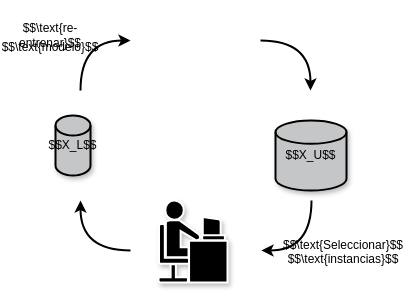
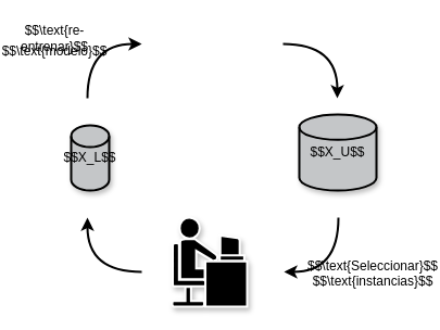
  <mxCell id="0" />
  <mxCell id="1" parent="0" />
  <mxCell id="2" value="" style="shape=mxgraph.cisco.people.androgenous_person;html=1;pointerEvents=1;dashed=0;fillColor=#000000;strokeColor=#ffffff;strokeWidth=2;verticalLabelPosition=bottom;verticalAlign=top;align=center;outlineConnect=0;shadow=1;" parent="1" vertex="1"><mxGeometry x="158" y="200" width="69" height="82" as="geometry" /></mxCell>
- <mxCell id="3" value="$$X_L$$" style="strokeWidth=2;html=1;shape=mxgraph.flowchart.database;whiteSpace=wrap;fillColor=#C4C6C8;shadow=1;" parent="1" vertex="1"><mxGeometry x="55" y="115" width="35" height="60" as="geometry" /></mxCell>
- <mxCell id="4" value="$$X_U$$" style="strokeWidth=2;html=1;shape=mxgraph.flowchart.database;whiteSpace=wrap;fillColor=#C4C6C8;shadow=1;" parent="1" vertex="1"><mxGeometry x="275" y="120" width="71" height="70" as="geometry" /></mxCell>
+ <mxCell id="3" value="$$X_L$$" style="strokeWidth=2;html=1;shape=mxgraph.flowchart.database;whiteSpace=wrap;fillColor=#C4C6C8;shadow=1;" parent="1" vertex="1"><mxGeometry x="65" y="115" width="35" height="60" as="geometry" /></mxCell>
+ <mxCell id="4" value="$$X_U$$" style="strokeWidth=2;html=1;shape=mxgraph.flowchart.database;whiteSpace=wrap;fillColor=#C4C6C8;shadow=1;" parent="1" vertex="1"><mxGeometry x="275" y="105" width="71" height="70" as="geometry" /></mxCell>
  <mxCell id="5" value="" style="curved=1;endArrow=classic;html=1;rounded=0;strokeWidth=2;" edge="1" parent="1"><mxGeometry width="50" height="50" relative="1" as="geometry"><mxPoint x="80" y="90" as="sourcePoint" /><mxPoint x="130" y="40" as="targetPoint" /><Array as="points"><mxPoint x="80" y="40" /></Array></mxGeometry></mxCell>
  <mxCell id="6" value="" style="curved=1;endArrow=classic;html=1;rounded=0;strokeWidth=2;" edge="1" parent="1"><mxGeometry width="50" height="50" relative="1" as="geometry"><mxPoint x="311" y="200" as="sourcePoint" /><mxPoint x="261" y="250" as="targetPoint" /><Array as="points"><mxPoint x="311" y="250" /></Array></mxGeometry></mxCell>
  <mxCell id="7" value="" style="curved=1;endArrow=classic;html=1;rounded=0;strokeWidth=2;" edge="1" parent="1"><mxGeometry width="50" height="50" relative="1" as="geometry"><mxPoint x="130" y="250" as="sourcePoint" /><mxPoint x="80" y="200" as="targetPoint" /><Array as="points"><mxPoint x="80" y="250" /></Array></mxGeometry></mxCell>
  <mxCell id="8" value="" style="curved=1;endArrow=classic;html=1;rounded=0;strokeWidth=2;" edge="1" parent="1"><mxGeometry width="50" height="50" relative="1" as="geometry"><mxPoint x="260" y="40" as="sourcePoint" /><mxPoint x="310" y="90" as="targetPoint" /><Array as="points"><mxPoint x="310" y="40" /></Array></mxGeometry></mxCell>
  <mxCell id="9" value="&lt;font style=&quot;font-size: 12px;&quot;&gt;$$\text{Seleccionar}$$&lt;/font&gt;" style="text;html=1;align=center;verticalAlign=middle;whiteSpace=wrap;rounded=0;" vertex="1" parent="1"><mxGeometry x="313" y="230" width="60" height="30" as="geometry" /></mxCell>
  <mxCell id="10" value="&lt;font style=&quot;font-size: 12px;&quot;&gt;$$\text{instancias}$$&lt;/font&gt;" style="text;html=1;align=center;verticalAlign=middle;whiteSpace=wrap;rounded=0;" vertex="1" parent="1"><mxGeometry x="313" y="244" width="60" height="30" as="geometry" /></mxCell>
  <mxCell id="11" value="&lt;font style=&quot;font-size: 12px;&quot;&gt;$$\text{modelo}$$&lt;/font&gt;" style="text;html=1;align=center;verticalAlign=middle;whiteSpace=wrap;rounded=0;" vertex="1" parent="1"><mxGeometry x="20" y="32" width="60" height="30" as="geometry" /></mxCell>
  <mxCell id="12" value="&lt;font style=&quot;font-size: 12px;&quot;&gt;$$\text{re-entrenar}$$&lt;/font&gt;" style="text;html=1;align=center;verticalAlign=middle;whiteSpace=wrap;rounded=0;" vertex="1" parent="1"><mxGeometry x="20" y="20" width="60" height="30" as="geometry" /></mxCell>
